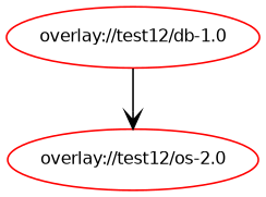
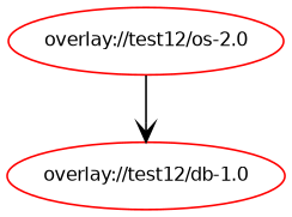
  digraph {
    compound=true
    concentrate=true
    newrank=true
    rankdir=TD
    node [color=red fontname=Helvetica fontsize=10]
    "overlay://test12/db-1.0"
    "overlay://test12/os-2.0"
-   "overlay://test12/db-1.0" -> "overlay://test12/os-2.0" [arrowhead=vee]
+   "overlay://test12/os-2.0" -> "overlay://test12/db-1.0" [arrowhead=vee]
  }
